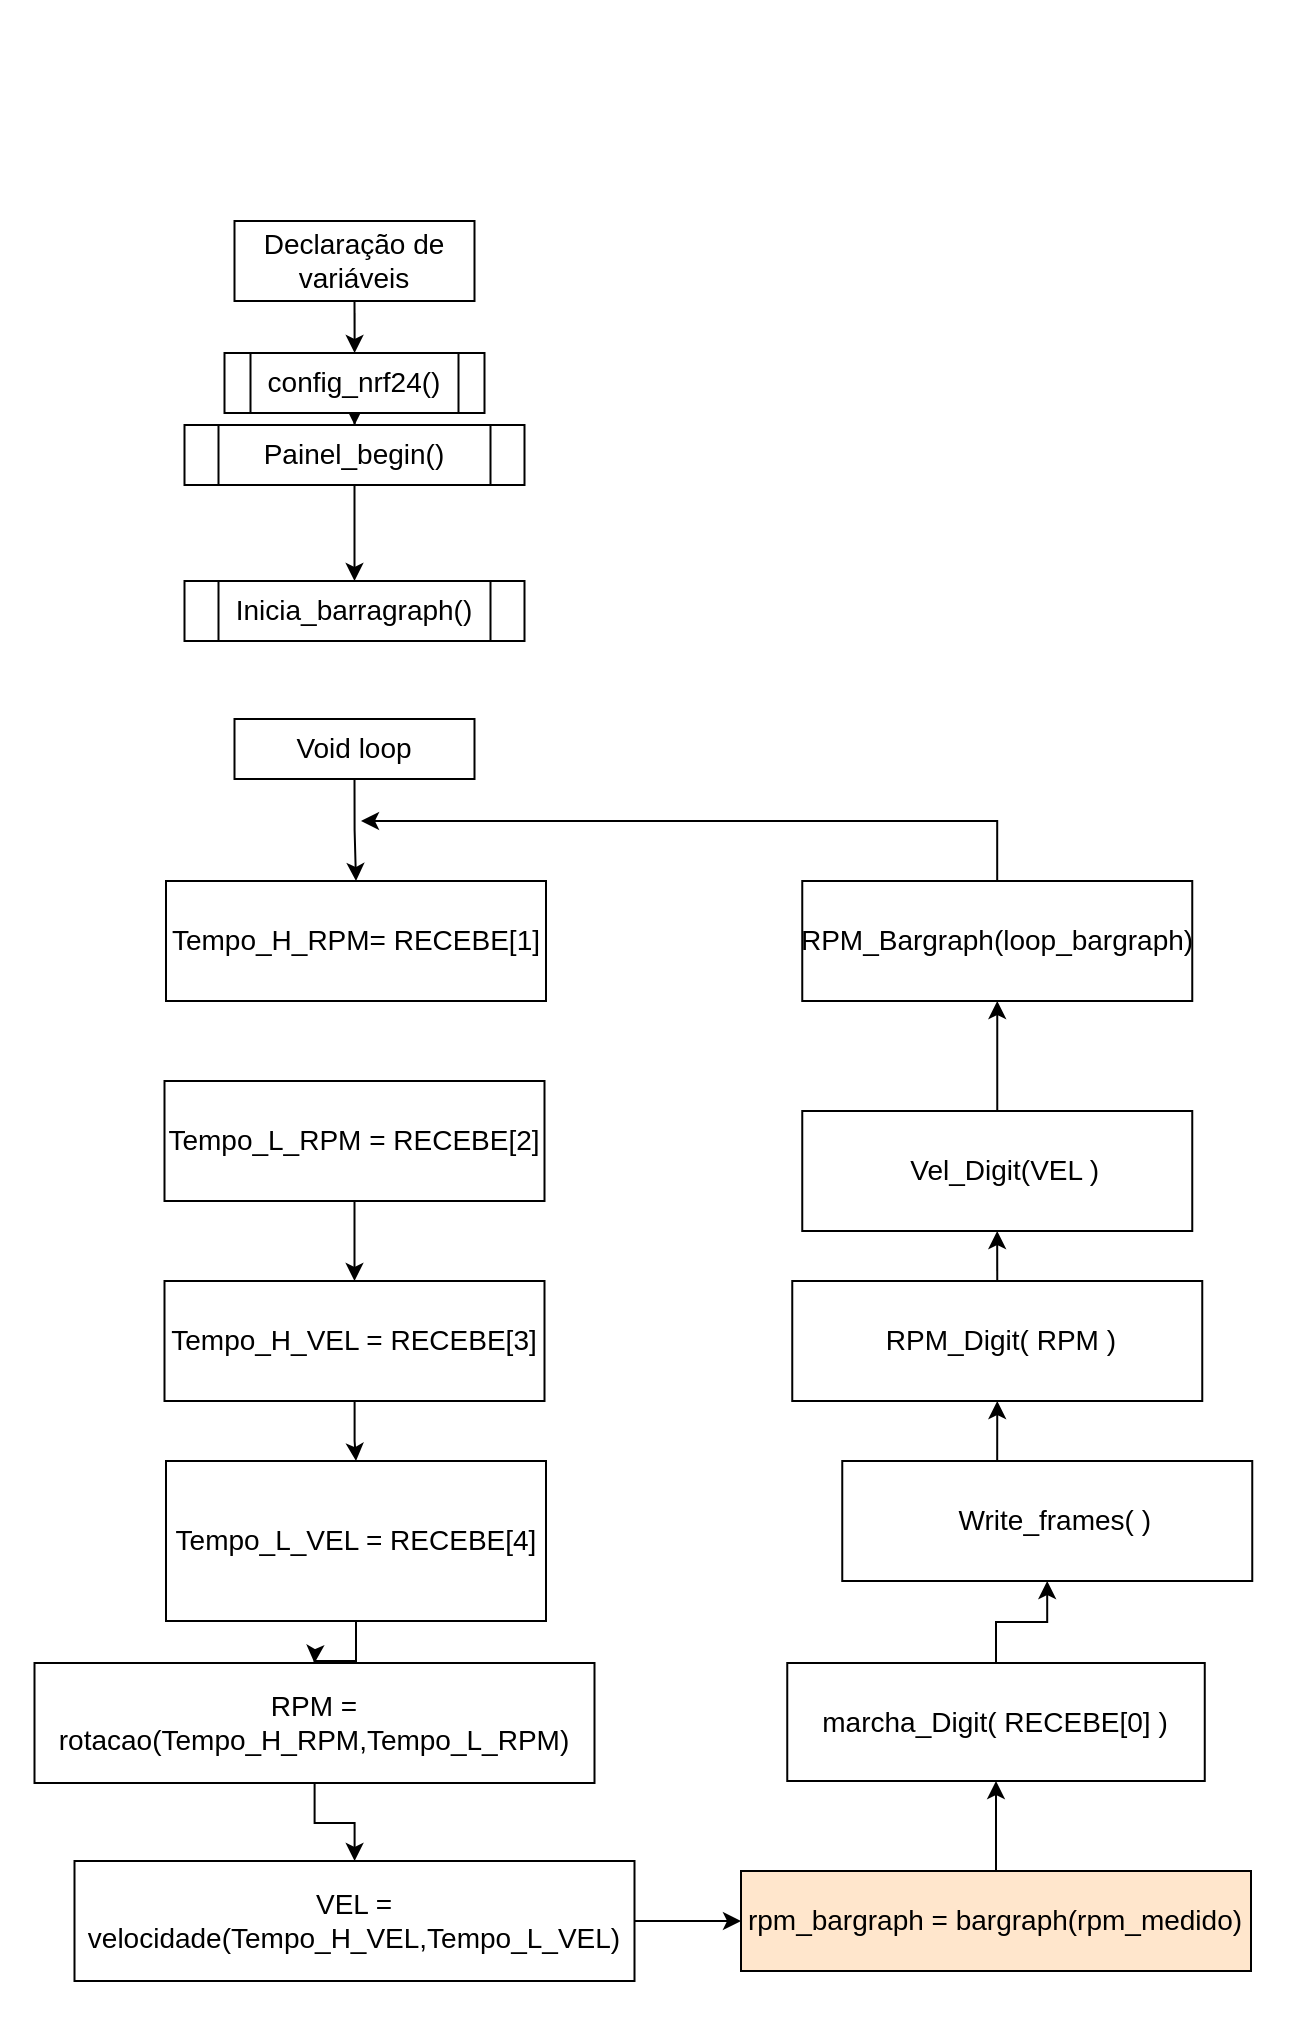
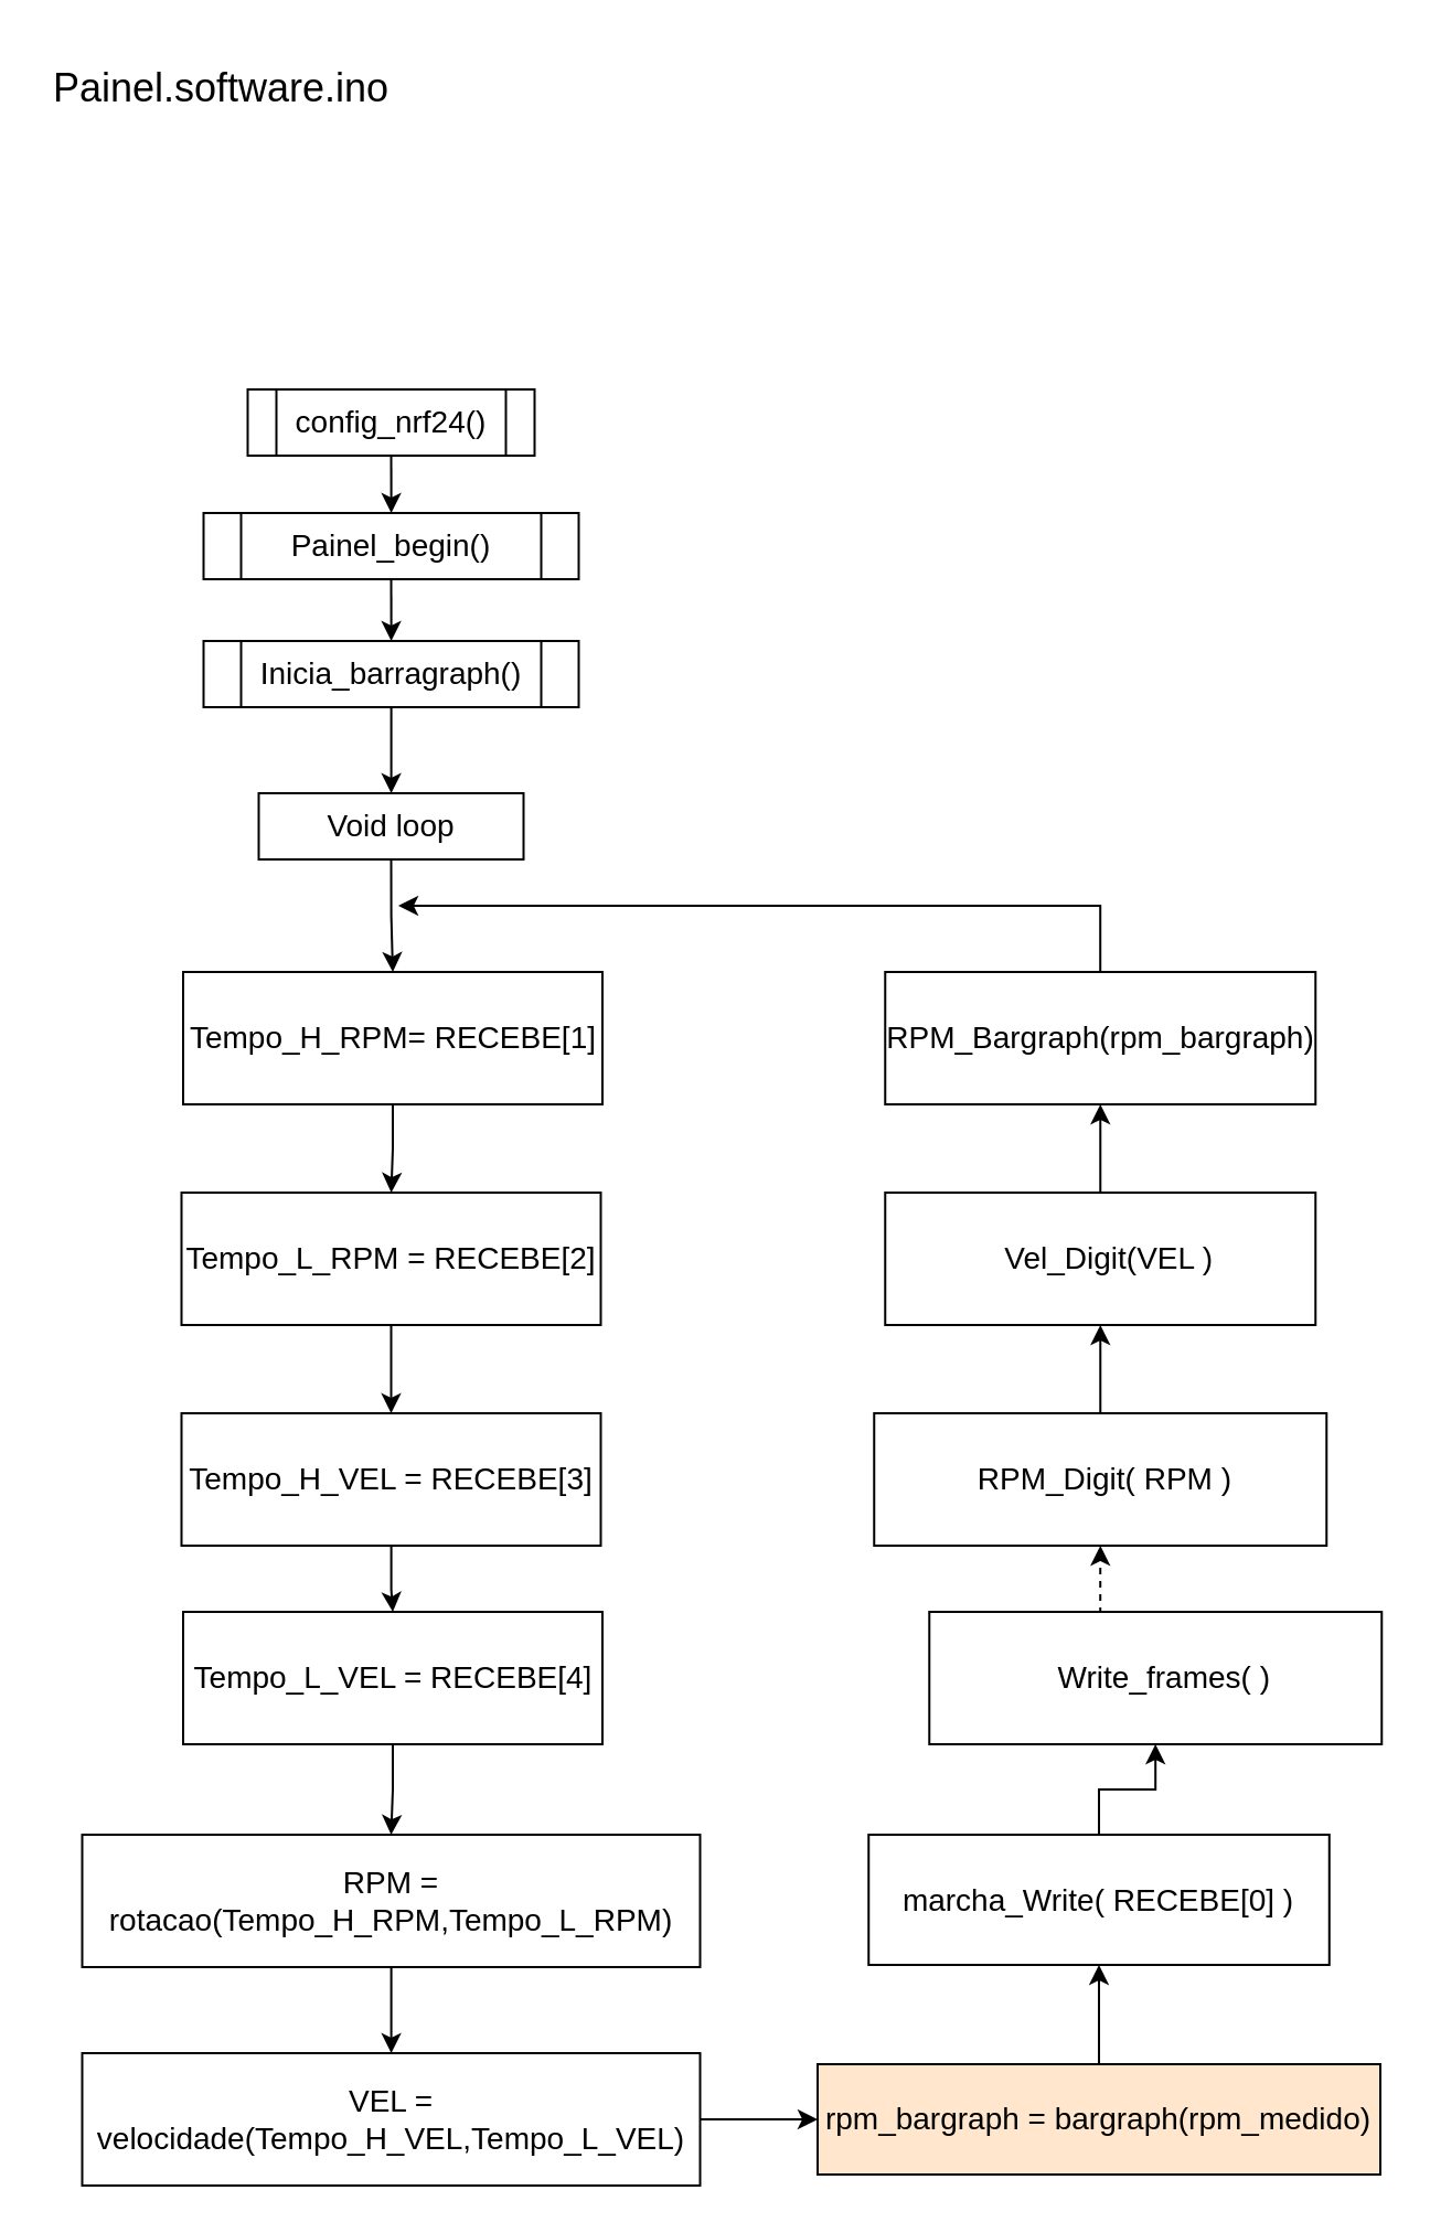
  <mxCell id="0" />
  <mxCell id="1" parent="0" />
  <mxCell id="2" style="edgeStyle=orthogonalEdgeStyle;rounded=0;orthogonalLoop=1;jettySize=auto;html=1;exitX=0.5;exitY=1;exitDx=0;exitDy=0;fontSize=14;endArrow=classic;endFill=1;" parent="1" source="3" target="8" edge="1"><mxGeometry relative="1" as="geometry" /></mxCell>
  <mxCell id="3" value="config_nrf24()" style="shape=process;whiteSpace=wrap;html=1;backgroundOutline=1;rounded=0;glass=0;fontSize=14;" parent="1" vertex="1"><mxGeometry x="111.75" y="176" width="130" height="30" as="geometry" /></mxCell>
- <mxCell id="4" style="edgeStyle=orthogonalEdgeStyle;rounded=0;orthogonalLoop=1;jettySize=auto;html=1;exitX=0.5;exitY=1;exitDx=0;exitDy=0;fontSize=14;endArrow=classic;endFill=1;" parent="1" source="5" target="3" edge="1"><mxGeometry relative="1" as="geometry" /></mxCell>
- <mxCell id="5" value="Declaração de variáveis" style="rounded=0;whiteSpace=wrap;html=1;glass=0;fontSize=14;" parent="1" vertex="1"><mxGeometry x="116.75" y="110" width="120" height="40" as="geometry" /></mxCell>
+ <mxCell id="6" value="&lt;font style=&quot;font-size: 18px;&quot;&gt;Painel.software.ino&lt;/font&gt;" style="text;html=1;strokeColor=none;fillColor=none;align=center;verticalAlign=middle;whiteSpace=wrap;rounded=0;glass=0;fontSize=14;" parent="1" vertex="1"><mxGeometry x="20" y="20" width="160" height="40" as="geometry" /></mxCell>
  <mxCell id="7" style="edgeStyle=orthogonalEdgeStyle;rounded=0;orthogonalLoop=1;jettySize=auto;html=1;exitX=0.5;exitY=1;exitDx=0;exitDy=0;fontSize=14;endArrow=classic;endFill=1;" parent="1" source="8" target="10" edge="1"><mxGeometry relative="1" as="geometry" /></mxCell>
- <mxCell id="8" value="Painel_begin()" style="shape=process;whiteSpace=wrap;html=1;backgroundOutline=1;rounded=0;glass=0;fontSize=14;" parent="1" vertex="1"><mxGeometry x="91.75" y="212" width="170" height="30" as="geometry" /></mxCell>
+ <mxCell id="8" value="Painel_begin()" style="shape=process;whiteSpace=wrap;html=1;backgroundOutline=1;rounded=0;glass=0;fontSize=14;" parent="1" vertex="1"><mxGeometry x="91.75" y="232" width="170" height="30" as="geometry" /></mxCell>
+ <mxCell id="9" value="" style="edgeStyle=orthogonalEdgeStyle;rounded=0;orthogonalLoop=1;jettySize=auto;html=1;" parent="1" source="10" target="12" edge="1"><mxGeometry relative="1" as="geometry" /></mxCell>
  <mxCell id="10" value="Inicia_barragraph()" style="shape=process;whiteSpace=wrap;html=1;backgroundOutline=1;rounded=0;glass=0;fontSize=14;" parent="1" vertex="1"><mxGeometry x="91.75" y="290" width="170" height="30" as="geometry" /></mxCell>
  <mxCell id="11" style="edgeStyle=orthogonalEdgeStyle;rounded=0;orthogonalLoop=1;jettySize=auto;html=1;exitX=0.5;exitY=1;exitDx=0;exitDy=0;fontSize=14;endArrow=classic;endFill=1;entryX=0.5;entryY=0;entryDx=0;entryDy=0;" parent="1" source="12" target="34" edge="1"><mxGeometry relative="1" as="geometry"><mxPoint x="177.5" y="440" as="targetPoint" /></mxGeometry></mxCell>
  <mxCell id="12" value="Void loop" style="rounded=0;whiteSpace=wrap;html=1;glass=0;fontSize=14;" parent="1" vertex="1"><mxGeometry x="116.75" y="359" width="120" height="30" as="geometry" /></mxCell>
  <mxCell id="13" value="" style="edgeStyle=orthogonalEdgeStyle;rounded=0;orthogonalLoop=1;jettySize=auto;html=1;entryX=0.5;entryY=0;entryDx=0;entryDy=0;" parent="1" source="14" target="16" edge="1"><mxGeometry relative="1" as="geometry" /></mxCell>
  <mxCell id="14" value="Tempo_H_VEL = RECEBE[3]" style="rounded=0;whiteSpace=wrap;html=1;glass=0;fontSize=14;" parent="1" vertex="1"><mxGeometry x="81.75" y="640" width="190" height="60" as="geometry" /></mxCell>
  <mxCell id="15" style="edgeStyle=orthogonalEdgeStyle;rounded=0;orthogonalLoop=1;jettySize=auto;html=1;entryX=0.5;entryY=0;entryDx=0;entryDy=0;fontSize=14;" parent="1" source="16" target="18" edge="1"><mxGeometry relative="1" as="geometry" /></mxCell>
- <mxCell id="16" value="Tempo_L_VEL = RECEBE[4]" style="rounded=0;whiteSpace=wrap;html=1;glass=0;fontSize=14;" parent="1" vertex="1"><mxGeometry x="82.5" y="730" width="190" height="80" as="geometry" /></mxCell>
+ <mxCell id="16" value="Tempo_L_VEL = RECEBE[4]" style="rounded=0;whiteSpace=wrap;html=1;glass=0;fontSize=14;" parent="1" vertex="1"><mxGeometry x="82.5" y="730" width="190" height="60" as="geometry" /></mxCell>
  <mxCell id="17" value="" style="edgeStyle=orthogonalEdgeStyle;rounded=0;orthogonalLoop=1;jettySize=auto;html=1;" parent="1" source="18" target="36" edge="1"><mxGeometry relative="1" as="geometry" /></mxCell>
- <mxCell id="18" value="RPM = rotacao(Tempo_H_RPM,Tempo_L_RPM)" style="rounded=0;whiteSpace=wrap;html=1;glass=0;fontSize=14;" parent="1" vertex="1"><mxGeometry x="16.75" y="831" width="280" height="60" as="geometry" /></mxCell>
+ <mxCell id="18" value="RPM = rotacao(Tempo_H_RPM,Tempo_L_RPM)" style="rounded=0;whiteSpace=wrap;html=1;glass=0;fontSize=14;" parent="1" vertex="1"><mxGeometry x="36.75" y="831" width="280" height="60" as="geometry" /></mxCell>
  <mxCell id="19" value="" style="edgeStyle=orthogonalEdgeStyle;rounded=0;orthogonalLoop=1;jettySize=auto;html=1;" parent="1" source="20" target="22" edge="1"><mxGeometry relative="1" as="geometry" /></mxCell>
  <mxCell id="20" value="rpm_bargraph = bargraph(rpm_medido)" style="rounded=0;whiteSpace=wrap;html=1;glass=0;fontSize=14;fillColor=#ffe6cc;" parent="1" vertex="1"><mxGeometry x="370" y="935" width="255" height="50" as="geometry" /></mxCell>
  <mxCell id="21" value="" style="edgeStyle=orthogonalEdgeStyle;rounded=0;orthogonalLoop=1;jettySize=auto;html=1;" parent="1" source="22" target="24" edge="1"><mxGeometry relative="1" as="geometry" /></mxCell>
- <mxCell id="22" value="marcha_Digit( RECEBE[0] )" style="rounded=0;whiteSpace=wrap;html=1;glass=0;fontSize=14;" parent="1" vertex="1"><mxGeometry x="393.13" y="831" width="208.75" height="59" as="geometry" /></mxCell>
- <mxCell id="23" style="edgeStyle=orthogonalEdgeStyle;rounded=0;orthogonalLoop=1;jettySize=auto;html=1;exitX=0.5;exitY=0;exitDx=0;exitDy=0;entryX=0.5;entryY=1;entryDx=0;entryDy=0;fontSize=14;endArrow=classic;endFill=1;" parent="1" source="24" target="26" edge="1"><mxGeometry relative="1" as="geometry" /></mxCell>
+ <mxCell id="22" value="marcha_Write( RECEBE[0] )" style="rounded=0;whiteSpace=wrap;html=1;glass=0;fontSize=14;" parent="1" vertex="1"><mxGeometry x="393.13" y="831" width="208.75" height="59" as="geometry" /></mxCell>
+ <mxCell id="23" style="edgeStyle=orthogonalEdgeStyle;rounded=0;orthogonalLoop=1;jettySize=auto;html=1;exitX=0.5;exitY=0;exitDx=0;exitDy=0;entryX=0.5;entryY=1;entryDx=0;entryDy=0;fontSize=14;endArrow=classic;endFill=1;dashed=1;" parent="1" source="24" target="26" edge="1"><mxGeometry relative="1" as="geometry" /></mxCell>
  <mxCell id="24" value="&amp;nbsp; Write_frames( )" style="rounded=0;whiteSpace=wrap;html=1;glass=0;fontSize=14;" parent="1" vertex="1"><mxGeometry x="420.63" y="730" width="205" height="60" as="geometry" /></mxCell>
  <mxCell id="25" style="edgeStyle=orthogonalEdgeStyle;rounded=0;orthogonalLoop=1;jettySize=auto;html=1;exitX=0.5;exitY=0;exitDx=0;exitDy=0;fontSize=14;endArrow=classic;endFill=1;" parent="1" source="26" target="28" edge="1"><mxGeometry relative="1" as="geometry" /></mxCell>
  <mxCell id="26" value="&amp;nbsp;RPM_Digit( RPM )" style="rounded=0;whiteSpace=wrap;html=1;glass=0;fontSize=14;" parent="1" vertex="1"><mxGeometry x="395.63" y="640" width="205" height="60" as="geometry" /></mxCell>
  <mxCell id="27" value="" style="edgeStyle=orthogonalEdgeStyle;rounded=0;orthogonalLoop=1;jettySize=auto;html=1;" parent="1" source="28" target="30" edge="1"><mxGeometry relative="1" as="geometry" /></mxCell>
- <mxCell id="28" value="&amp;nbsp; Vel_Digit(VEL )" style="rounded=0;whiteSpace=wrap;html=1;glass=0;fontSize=14;" parent="1" vertex="1"><mxGeometry x="400.63" y="555" width="195" height="60" as="geometry" /></mxCell>
+ <mxCell id="28" value="&amp;nbsp; Vel_Digit(VEL )" style="rounded=0;whiteSpace=wrap;html=1;glass=0;fontSize=14;" parent="1" vertex="1"><mxGeometry x="400.63" y="540" width="195" height="60" as="geometry" /></mxCell>
  <mxCell id="29" style="edgeStyle=orthogonalEdgeStyle;rounded=0;orthogonalLoop=1;jettySize=auto;html=1;" parent="1" source="30" edge="1"><mxGeometry relative="1" as="geometry"><mxPoint x="180" y="410" as="targetPoint" /><Array as="points"><mxPoint x="498" y="410" /></Array></mxGeometry></mxCell>
- <mxCell id="30" value="RPM_Bargraph(loop_bargraph)" style="rounded=0;whiteSpace=wrap;html=1;glass=0;fontSize=14;" parent="1" vertex="1"><mxGeometry x="400.63" y="440" width="195" height="60" as="geometry" /></mxCell>
+ <mxCell id="30" value="RPM_Bargraph(rpm_bargraph)" style="rounded=0;whiteSpace=wrap;html=1;glass=0;fontSize=14;" parent="1" vertex="1"><mxGeometry x="400.63" y="440" width="195" height="60" as="geometry" /></mxCell>
  <mxCell id="31" value="" style="edgeStyle=orthogonalEdgeStyle;rounded=0;orthogonalLoop=1;jettySize=auto;html=1;" parent="1" source="32" target="14" edge="1"><mxGeometry relative="1" as="geometry" /></mxCell>
  <mxCell id="32" value="Tempo_L_RPM = RECEBE[2]" style="rounded=0;whiteSpace=wrap;html=1;glass=0;fontSize=14;" parent="1" vertex="1"><mxGeometry x="81.75" y="540" width="190" height="60" as="geometry" /></mxCell>
+ <mxCell id="33" value="" style="edgeStyle=orthogonalEdgeStyle;rounded=0;orthogonalLoop=1;jettySize=auto;html=1;" parent="1" source="34" target="32" edge="1"><mxGeometry relative="1" as="geometry" /></mxCell>
  <mxCell id="34" value="Tempo_H_RPM= RECEBE[1]" style="rounded=0;whiteSpace=wrap;html=1;glass=0;fontSize=14;" parent="1" vertex="1"><mxGeometry x="82.5" y="440" width="190" height="60" as="geometry" /></mxCell>
  <mxCell id="35" value="" style="edgeStyle=orthogonalEdgeStyle;rounded=0;orthogonalLoop=1;jettySize=auto;html=1;" parent="1" source="36" target="20" edge="1"><mxGeometry relative="1" as="geometry" /></mxCell>
  <mxCell id="36" value="VEL = velocidade(Tempo_H_VEL,Tempo_L_VEL)" style="rounded=0;whiteSpace=wrap;html=1;glass=0;fontSize=14;" parent="1" vertex="1"><mxGeometry x="36.75" y="930" width="280" height="60" as="geometry" /></mxCell>
